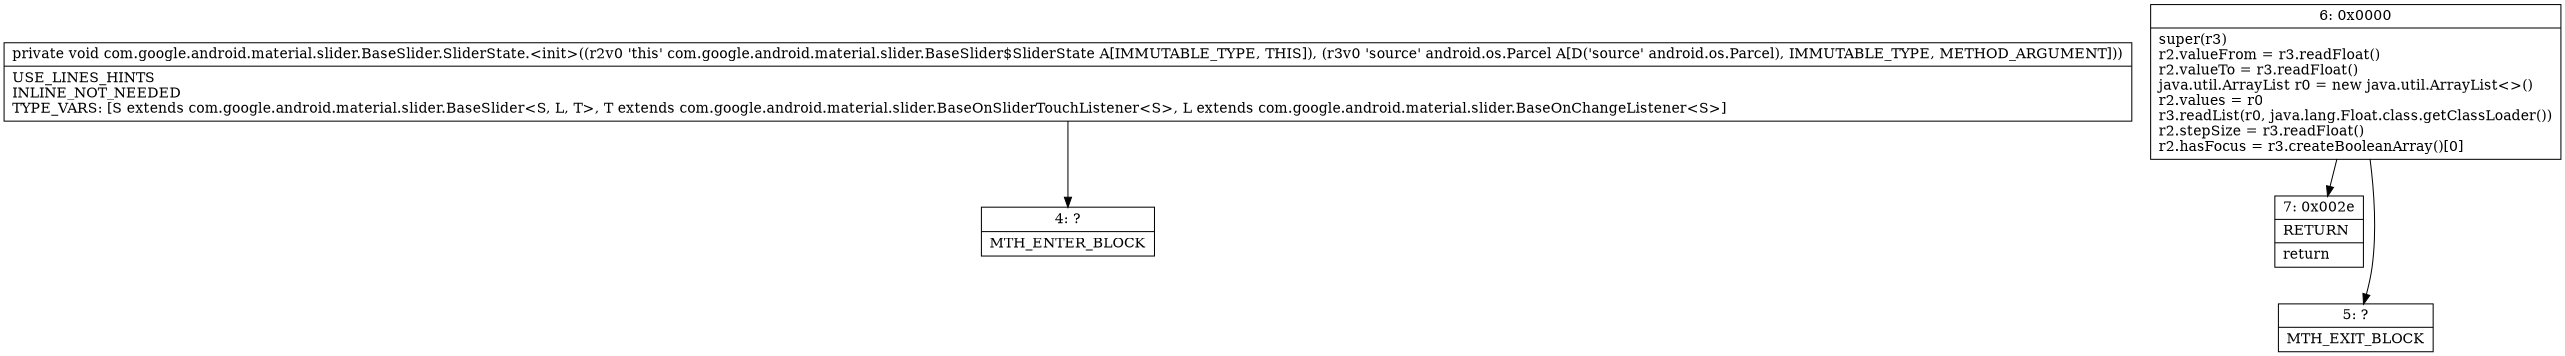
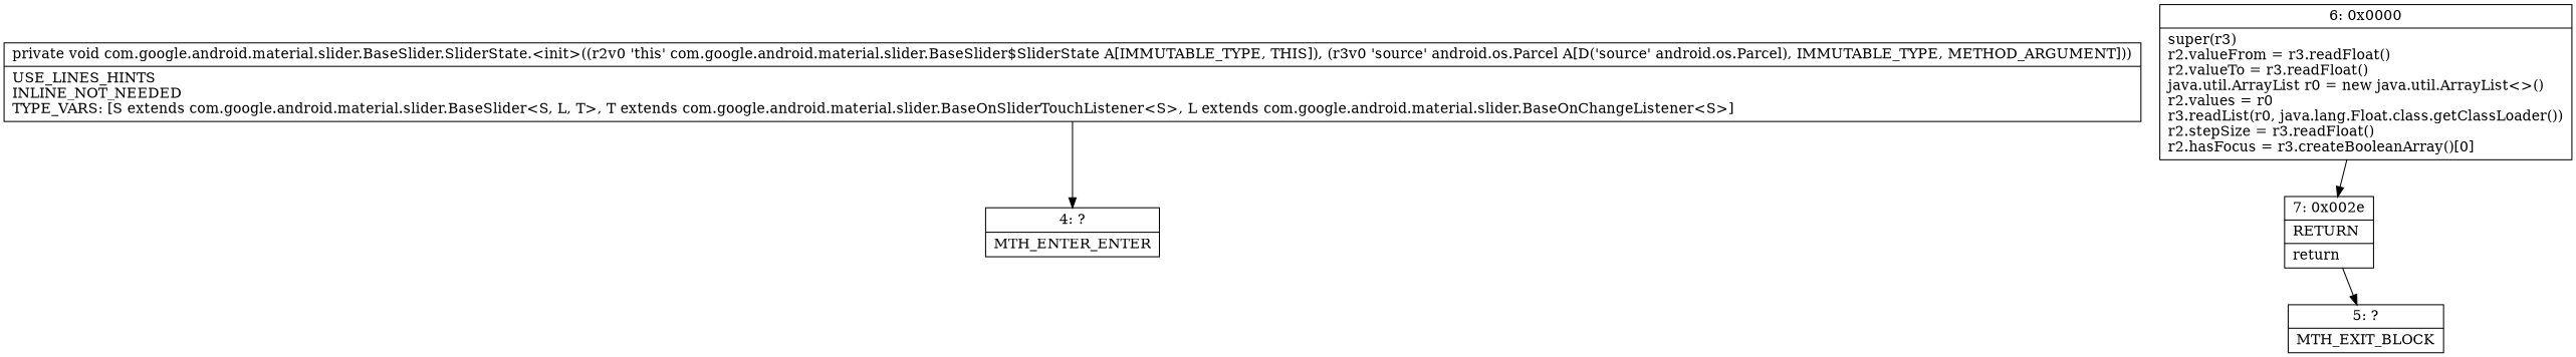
  digraph {
    node [shape=record]
-   n1 [label="{4\:\ ?|MTH_ENTER_BLOCK\l}"]
+   n1 [label="{4\:\ ?|MTH_ENTER_ENTER\l}"]
    n2 [label="{6\:\ 0x0000|super(r3)\lr2.valueFrom = r3.readFloat()\lr2.valueTo = r3.readFloat()\ljava.util.ArrayList r0 = new java.util.ArrayList\<\>()\lr2.values = r0\lr3.readList(r0, java.lang.Float.class.getClassLoader())\lr2.stepSize = r3.readFloat()\lr2.hasFocus = r3.createBooleanArray()[0]\l}"]
    n3 [label="{7\:\ 0x002e|RETURN\l|return\l}"]
    n4 [label="{5\:\ ?|MTH_EXIT_BLOCK\l}"]
    n5 [label="{private void com.google.android.material.slider.BaseSlider.SliderState.\<init\>((r2v0 'this' com.google.android.material.slider.BaseSlider$SliderState A[IMMUTABLE_TYPE, THIS]), (r3v0 'source' android.os.Parcel A[D('source' android.os.Parcel), IMMUTABLE_TYPE, METHOD_ARGUMENT]))  | USE_LINES_HINTS\lINLINE_NOT_NEEDED\lTYPE_VARS: [S extends com.google.android.material.slider.BaseSlider\<S, L, T\>, T extends com.google.android.material.slider.BaseOnSliderTouchListener\<S\>, L extends com.google.android.material.slider.BaseOnChangeListener\<S\>]\l}"]
    n2 -> n3
-   n2 -> n4
+   n3 -> n4
    n5 -> n1
  }
